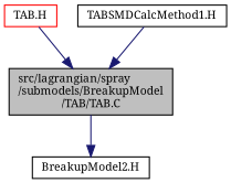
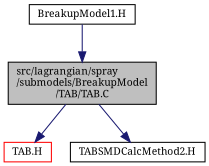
  digraph {
    fontname="Noto Serif"
    node [color=black fontname="Noto Serif" fontsize=10 shape=record]
    edge [color=midnightblue fontname="Noto Serif" fontsize=10 labelfontname=FreeSans labelfontsize=10 style=solid]
    n1 [fillcolor=grey75 fontcolor=black height=0.2 label="src/lagrangian/spray\l/submodels/BreakupModel\l/TAB/TAB.C" style=filled width=0.4]
    n2 [color=red height=0.2 label="TAB.H" width=0.4]
-   n3 [height=0.2 label="BreakupModel2.H" width=0.4]
-   n4 [height=0.2 label="TABSMDCalcMethod1.H" width=0.4]
-   n2 -> n1
+   n3 [height=0.2 label="TABSMDCalcMethod2.H" width=0.4]
+   n4 [height=0.2 label="BreakupModel1.H" width=0.4]
+   n1 -> n2
    n1 -> n3
    n4 -> n1
  }
